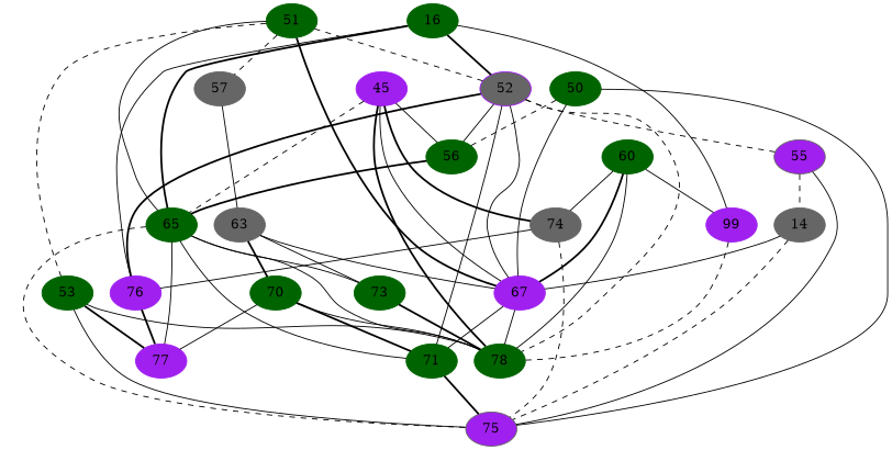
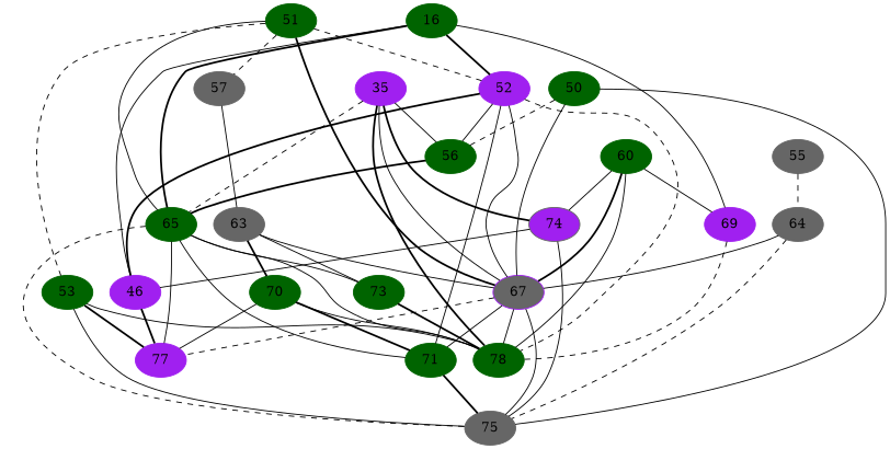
  graph {
    node [color=darkgreen style=filled]
    edge [style=solid]
    16 [super="+8"]
-   52 [color=purple super="+26+47" fillcolor=gray40]
+   52 [color=purple super="+26+47"]
    65 [super="+30+61+14"]
-   69 [color=purple super="+41" label=99]
-   76 [color=purple super="+66"]
+   69 [color=purple super="+41"]
+   76 [color=purple super="+66" label=46]
    56 [super="+13"]
-   67 [color=purple super="+48+58+59+54"]
+   67 [color=purple super="+48+58+59+54" fillcolor=gray40]
    78 [super="+35+72+36+42+20"]
-   55 [color=gray40 fillcolor=purple]
+   55 [color=gray40]
    71 [super="+62+46"]
-   75 [color=gray40 super="+40+18" fillcolor=purple]
+   75 [color=gray40 super="+40+18"]
    77 [color=purple super="+32+31"]
    73
-   45 [color=purple super="+29"]
-   74 [color=gray40 super="+49"]
+   45 [color=purple super="+29" label=35]
+   74 [color=gray40 super="+49" fillcolor=purple]
    50 [super="+10"]
    51 [super="+12+19"]
    53 [super="+38"]
    57 [color=gray40]
    63 [color=gray40 super="+25"]
-   64 [color=gray40 super="+37" label=14]
+   64 [color=gray40 super="+37"]
    60 [super="+17"]
    70 [super="+68"]
    16 -- 52 [style=bold weight=2]
    16 -- 65 [style=bold weight=2]
    16 -- 69
    16 -- 76
    52 -- 76 [style=bold]
    52 -- 56
    52 -- 67 [weight=2]
    52 -- 78 [style=dashed weight=4]
-   52 -- 55 [style=dashed]
    52 -- 71 [weight=2]
    65 -- 78
    65 -- 71
    65 -- 75 [style=dashed weight=2]
    65 -- 77
    65 -- 73
    69 -- 78 [style=dashed]
    76 -- 77 [style=bold weight=3]
    56 -- 65 [style=bold]
    67 -- 78 [weight=2]
    67 -- 71 [weight=2]
-   55 -- 75
+   67 -- 75
+   67 -- 77 [style=dashed weight=2]
    55 -- 64 [style=dashed weight=2]
    71 -- 75 [style=bold weight=2]
    73 -- 78 [style=bold weight=2]
    45 -- 65 [style=dashed]
    45 -- 56 [weight=2]
    45 -- 67 [weight=2]
    45 -- 78 [style=bold]
    45 -- 74 [style=bold weight=2]
    74 -- 76
-   74 -- 75 [style=dashed weight=2]
+   74 -- 75 [weight=2]
    50 -- 56 [style=dashed weight=2]
    50 -- 67 [weight=2]
    50 -- 75
    51 -- 52 [style=dashed]
    51 -- 65 [weight=2]
    51 -- 67 [style=bold weight=4]
    51 -- 53 [style=dashed]
    51 -- 57 [style=dashed]
    53 -- 78 [weight=4]
    53 -- 75 [weight=2]
    53 -- 77 [style=bold weight=2]
    57 -- 63
    63 -- 67
    63 -- 73
    63 -- 70 [style=bold weight=2]
    64 -- 67
    64 -- 75 [style=dashed]
    60 -- 69 [weight=2]
    60 -- 67 [style=bold]
    60 -- 78 [weight=4]
    60 -- 74
    70 -- 78 [weight=2]
    70 -- 71 [style=bold weight=2]
    70 -- 77 [weight=2]
  }
